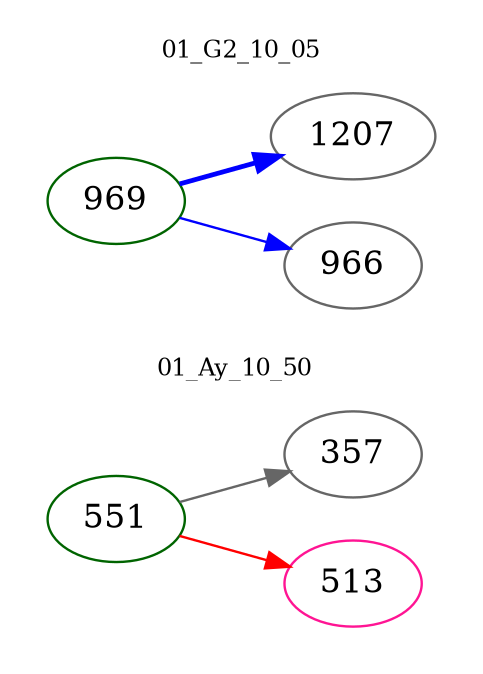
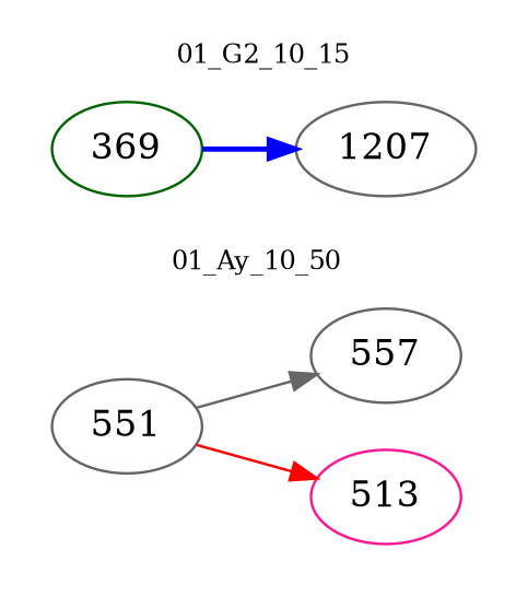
  digraph {
    rankdir=LR
    node [color=gray40]
    edge [color=blue style=solid]
-   n1 [color=darkgreen label=551]
+   n1 [label=551]
    n2 [color=deeppink label=513]
-   n3 [label=357]
-   n4 [color=darkgreen label=969]
-   n5 [label=966]
+   n3 [label=557]
+   n4 [color=darkgreen label=369]
    n6 [label=1207]
    subgraph cluster_1 {
      color=white
      fontsize=10
      label="01_Ay_10_50"
      n1
      n2
      n3
    }
    subgraph cluster_2 {
      color=white
      fontsize=10
-     label="01_G2_10_05"
+     label="01_G2_10_15"
      n4
-     n5
      n6
    }
    n1 -> n2 [color=red]
    n1 -> n3 [color=gray40]
-   n4 -> n5
    n4 -> n6 [style=bold]
  }
